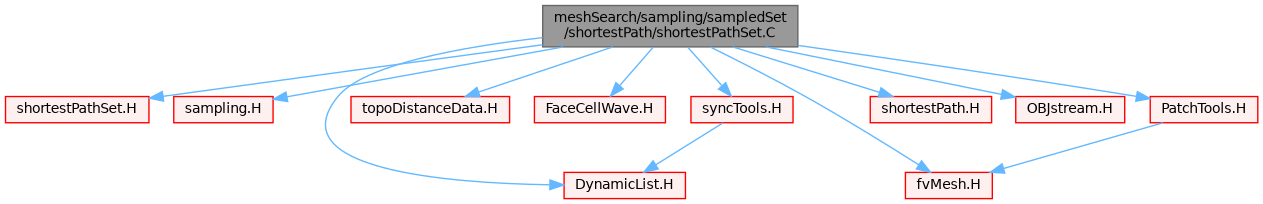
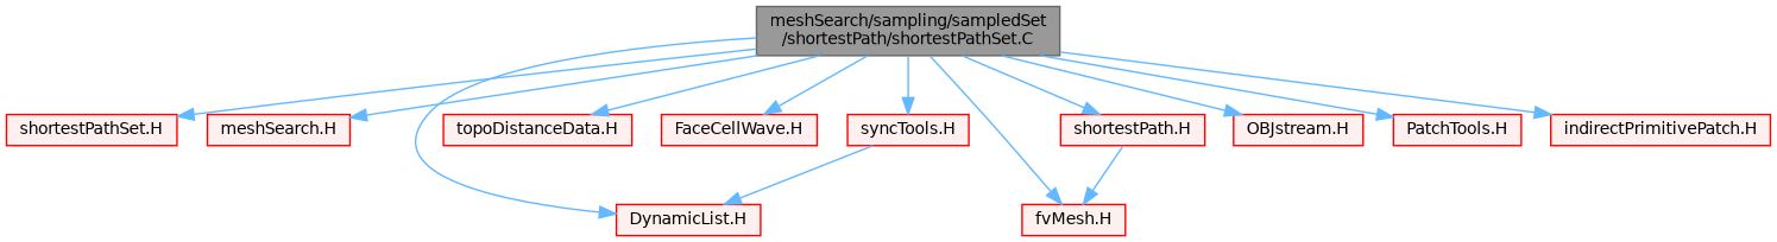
  digraph {
    node [color=red fillcolor="#FFF0F0" fontname=Helvetica fontsize=10 shape=box style=filled]
    edge [color=steelblue1 fontname=Helvetica fontsize=10 labelfontname=Helvetica labelfontsize=10 style=solid]
    n1 [color=gray40 fillcolor=grey60 fontcolor=black height=0.2 label="meshSearch/sampling/sampledSet\l/shortestPath/shortestPathSet.C" width=0.4]
    n2 [height=0.2 label="shortestPathSet.H" width=0.4]
-   n3 [height=0.2 label="sampling.H" width=0.4]
+   n3 [height=0.2 label="meshSearch.H" width=0.4]
    n4 [height=0.2 label="DynamicList.H" width=0.4]
    n5 [height=0.2 label="topoDistanceData.H" width=0.4]
    n6 [height=0.2 label="FaceCellWave.H" width=0.4]
    n7 [height=0.2 label="syncTools.H" width=0.4]
    n8 [height=0.2 label="fvMesh.H" width=0.4]
    n9 [height=0.2 label="shortestPath.H" width=0.4]
    n10 [height=0.2 label="OBJstream.H" width=0.4]
    n11 [height=0.2 label="PatchTools.H" width=0.4]
+   n12 [height=0.2 label="indirectPrimitivePatch.H" width=0.4]
    n1 -> n2
    n1 -> n3
    n1 -> n4
    n1 -> n5
    n1 -> n6
    n1 -> n7
    n1 -> n8
    n1 -> n9
    n1 -> n10
    n1 -> n11
+   n1 -> n12
    n7 -> n4
-   n11 -> n8
+   n9 -> n8
  }
